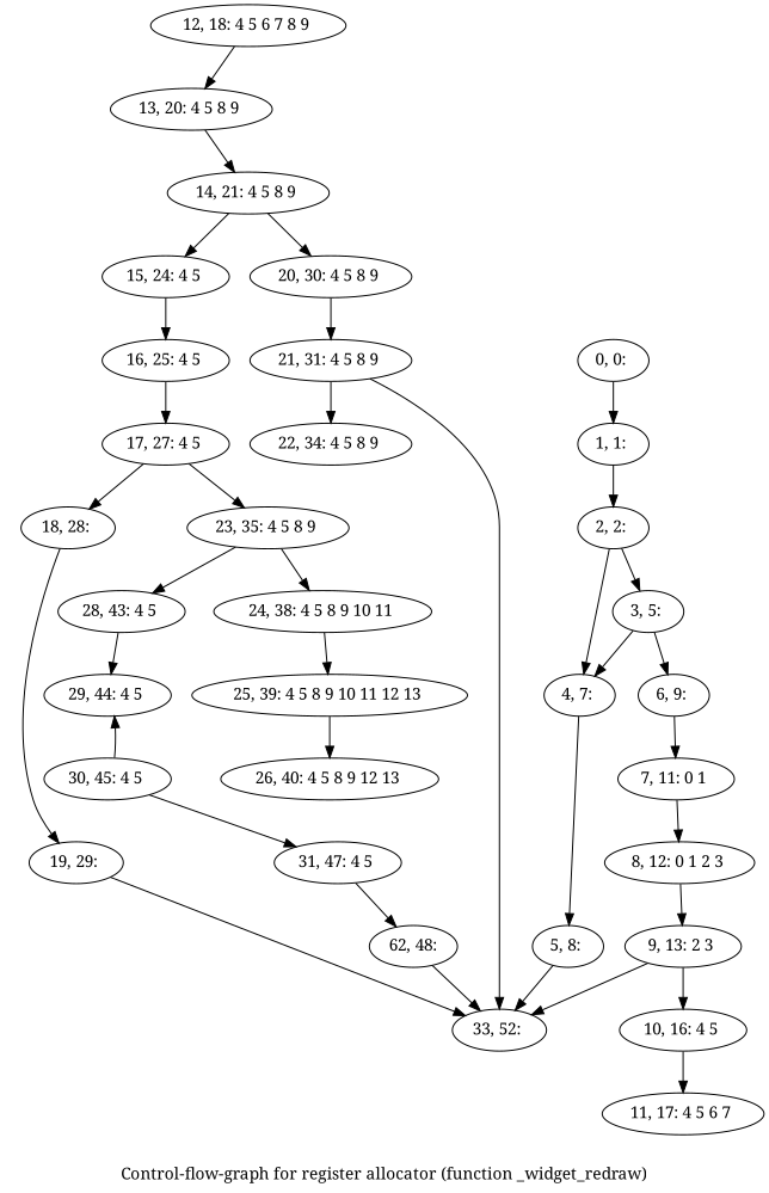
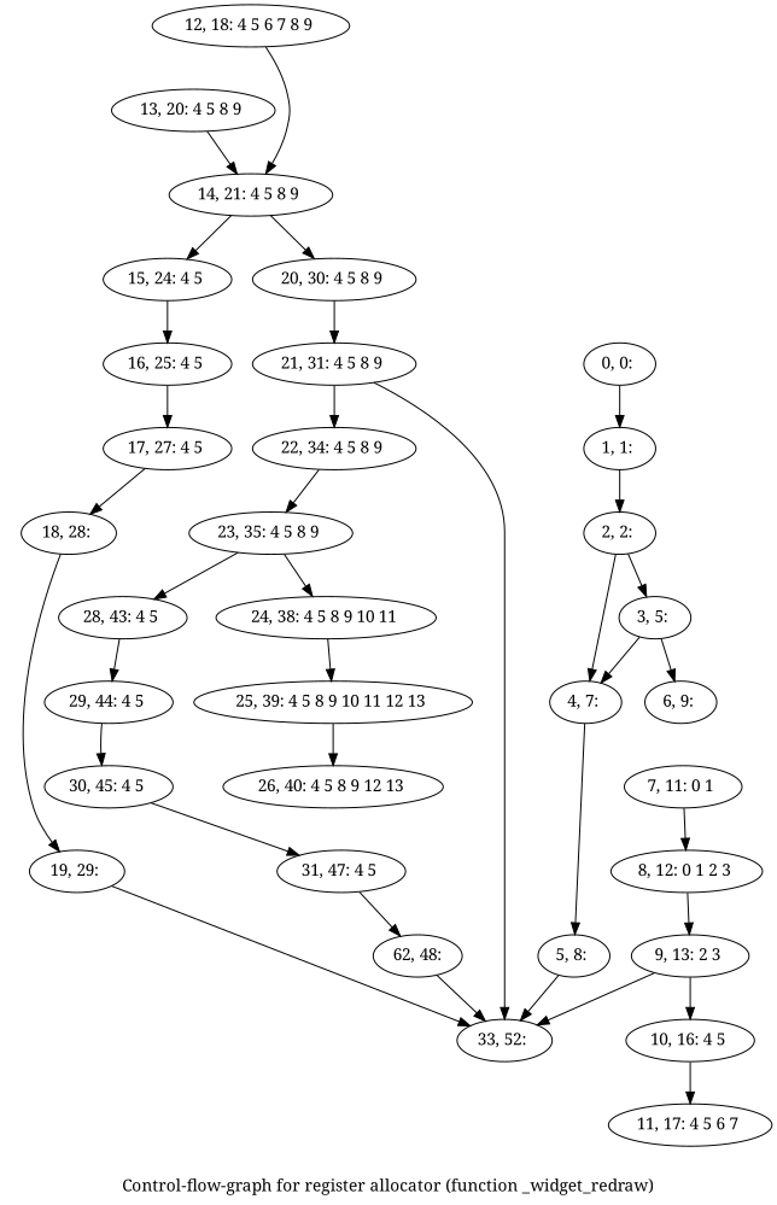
  digraph {
    fontname="Noto Serif"
    label="Control-flow-graph for register allocator (function _widget_redraw)"
    node [fontname="Noto Serif"]
    edge [fontname="Noto Serif"]
    n1 [label="0, 0: "]
    n2 [label="1, 1: "]
    n3 [label="2, 2: "]
    n4 [label="3, 5: "]
    n5 [label="4, 7: "]
    n6 [label="6, 9: "]
    n7 [label="5, 8: "]
    n8 [label="7, 11: 0 1 "]
    n9 [label="33, 52: "]
    n10 [label="8, 12: 0 1 2 3 "]
    n11 [label="9, 13: 2 3 "]
    n12 [label="10, 16: 4 5 "]
    n13 [label="11, 17: 4 5 6 7 "]
    n14 [label="12, 18: 4 5 6 7 8 9 "]
    n15 [label="13, 20: 4 5 8 9 "]
    n16 [label="14, 21: 4 5 8 9 "]
    n17 [label="15, 24: 4 5 "]
    n18 [label="20, 30: 4 5 8 9 "]
    n19 [label="16, 25: 4 5 "]
    n20 [label="21, 31: 4 5 8 9 "]
    n21 [label="17, 27: 4 5 "]
    n22 [label="18, 28: "]
    n23 [label="19, 29: "]
    n24 [label="22, 34: 4 5 8 9 "]
    n25 [label="23, 35: 4 5 8 9 "]
    n26 [label="24, 38: 4 5 8 9 10 11 "]
    n27 [label="28, 43: 4 5 "]
    n28 [label="25, 39: 4 5 8 9 10 11 12 13 "]
    n29 [label="29, 44: 4 5 "]
    n30 [label="26, 40: 4 5 8 9 12 13 "]
    n31 [label="30, 45: 4 5 "]
    n32 [label="31, 47: 4 5 "]
    n33 [label="62, 48:"]
    n1 -> n2
    n2 -> n3
    n3 -> n4
    n3 -> n5
    n4 -> n5
    n4 -> n6
    n5 -> n7
-   n6 -> n8
    n7 -> n9
    n8 -> n10
    n10 -> n11
    n11 -> n9
    n11 -> n12
    n12 -> n13
-   n14 -> n15
+   n14 -> n16
    n15 -> n16
    n16 -> n17
    n16 -> n18
    n17 -> n19
    n18 -> n20
    n19 -> n21
    n20 -> n9
    n20 -> n24
    n21 -> n22
    n22 -> n23
    n23 -> n9
-   n21 -> n25
+   n24 -> n25
    n25 -> n26
    n25 -> n27
    n26 -> n28
    n27 -> n29
    n28 -> n30
-   n31 -> n29
+   n29 -> n31
    n31 -> n32
    n32 -> n33
    n33 -> n9
  }
